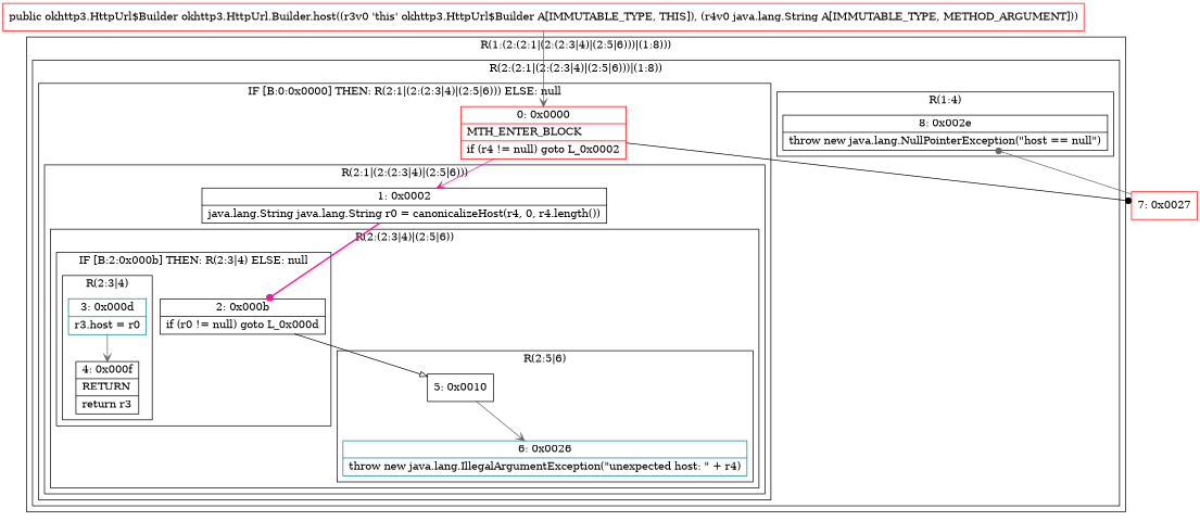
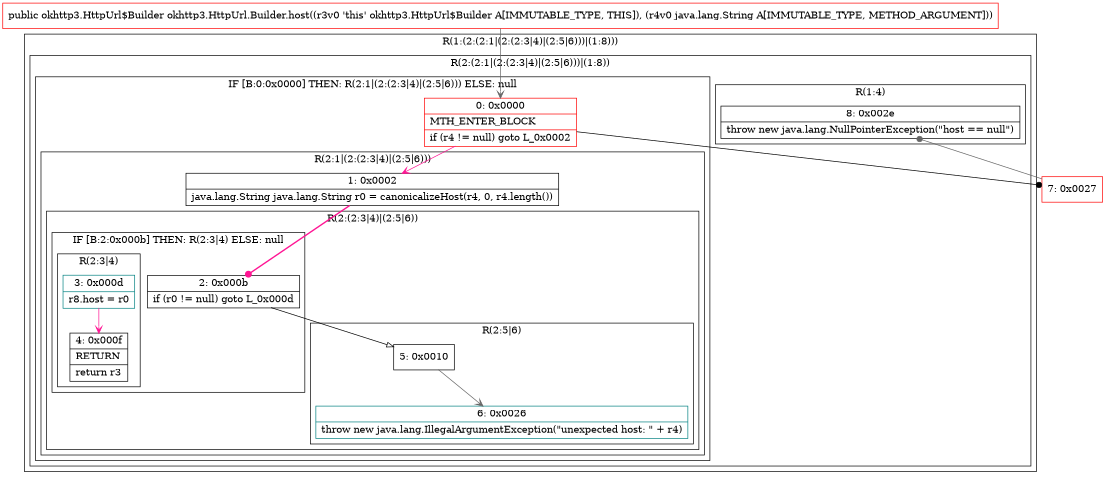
  digraph {
    node [color=black shape=record]
    edge [arrowhead=vee color=deeppink style=solid]
-   n1 [color=teal label="{3\:\ 0x000d|r3.host = r0\l}"]
+   n1 [color=teal label="{3\:\ 0x000d|r8.host = r0\l}"]
    n2 [label="{4\:\ 0x000f|RETURN\l|return r3\l}"]
    n3 [label="{2\:\ 0x000b|if (r0 != null) goto L_0x000d\l}"]
    n4 [label="{5\:\ 0x0010}"]
    n5 [color=teal label="{6\:\ 0x0026|throw new java.lang.IllegalArgumentException(\"unexpected host: \" + r4)\l}"]
    n6 [label="{1\:\ 0x0002|java.lang.String java.lang.String r0 = canonicalizeHost(r4, 0, r4.length())\l}"]
    n7 [color=red label="{0\:\ 0x0000|MTH_ENTER_BLOCK\l|if (r4 != null) goto L_0x0002\l}"]
    n8 [label="{8\:\ 0x002e|throw new java.lang.NullPointerException(\"host == null\")\l}"]
    n9 [color=red label="{7\:\ 0x0027}"]
    n10 [color=red label="{public okhttp3.HttpUrl$Builder okhttp3.HttpUrl.Builder.host((r3v0 'this' okhttp3.HttpUrl$Builder A[IMMUTABLE_TYPE, THIS]), (r4v0 java.lang.String A[IMMUTABLE_TYPE, METHOD_ARGUMENT])) }"]
    subgraph cluster_1 {
      label="R(1:(2:(2:1|(2:(2:3|4)|(2:5|6)))|(1:8)))"
      subgraph cluster_2 {
        label="R(2:(2:1|(2:(2:3|4)|(2:5|6)))|(1:8))"
        subgraph cluster_3 {
          label="IF [B:0:0x0000] THEN: R(2:1|(2:(2:3|4)|(2:5|6))) ELSE: null"
          n7
          subgraph cluster_4 {
            label="R(2:1|(2:(2:3|4)|(2:5|6)))"
            n6
            subgraph cluster_5 {
              label="R(2:(2:3|4)|(2:5|6))"
              subgraph cluster_6 {
                label="IF [B:2:0x000b] THEN: R(2:3|4) ELSE: null"
                n3
                subgraph cluster_7 {
                  label="R(2:3|4)"
                  n1
                  n2
                }
              }
              subgraph cluster_8 {
                label="R(2:5|6)"
                n4
                n5
              }
            }
          }
        }
        subgraph cluster_9 {
          label="R(1:4)"
          n8
        }
      }
    }
-   n1 -> n2 [color=gray40]
+   n1 -> n2
    n3 -> n4 [arrowhead=onormal color=black]
    n4 -> n5 [color=gray40]
    n6 -> n3 [arrowhead=dot style=bold]
    n7 -> n6
    n7 -> n9 [arrowhead=dot color=black]
    n9 -> n8 [arrowhead=dot color=gray40]
    n10 -> n7 [color=gray40]
  }
